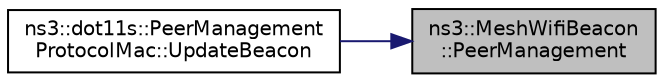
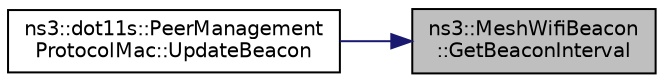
  digraph {
    rankdir=RL
    node [color=black fontname=Helvetica fontsize=10 shape=record style=filled]
-   n1 [fillcolor=grey75 fontcolor=black height=0.2 label="ns3::MeshWifiBeacon\l::PeerManagement" width=0.4]
+   n1 [fillcolor=grey75 fontcolor=black height=0.2 label="ns3::MeshWifiBeacon\l::GetBeaconInterval" width=0.4]
    n2 [fillcolor=white height=0.2 label="ns3::dot11s::PeerManagement\lProtocolMac::UpdateBeacon" width=0.4]
    n1 -> n2 [color=midnightblue dir=back fontname=Helvetica fontsize=10 labelfontname=Helvetica labelfontsize=10 style=solid]
  }
